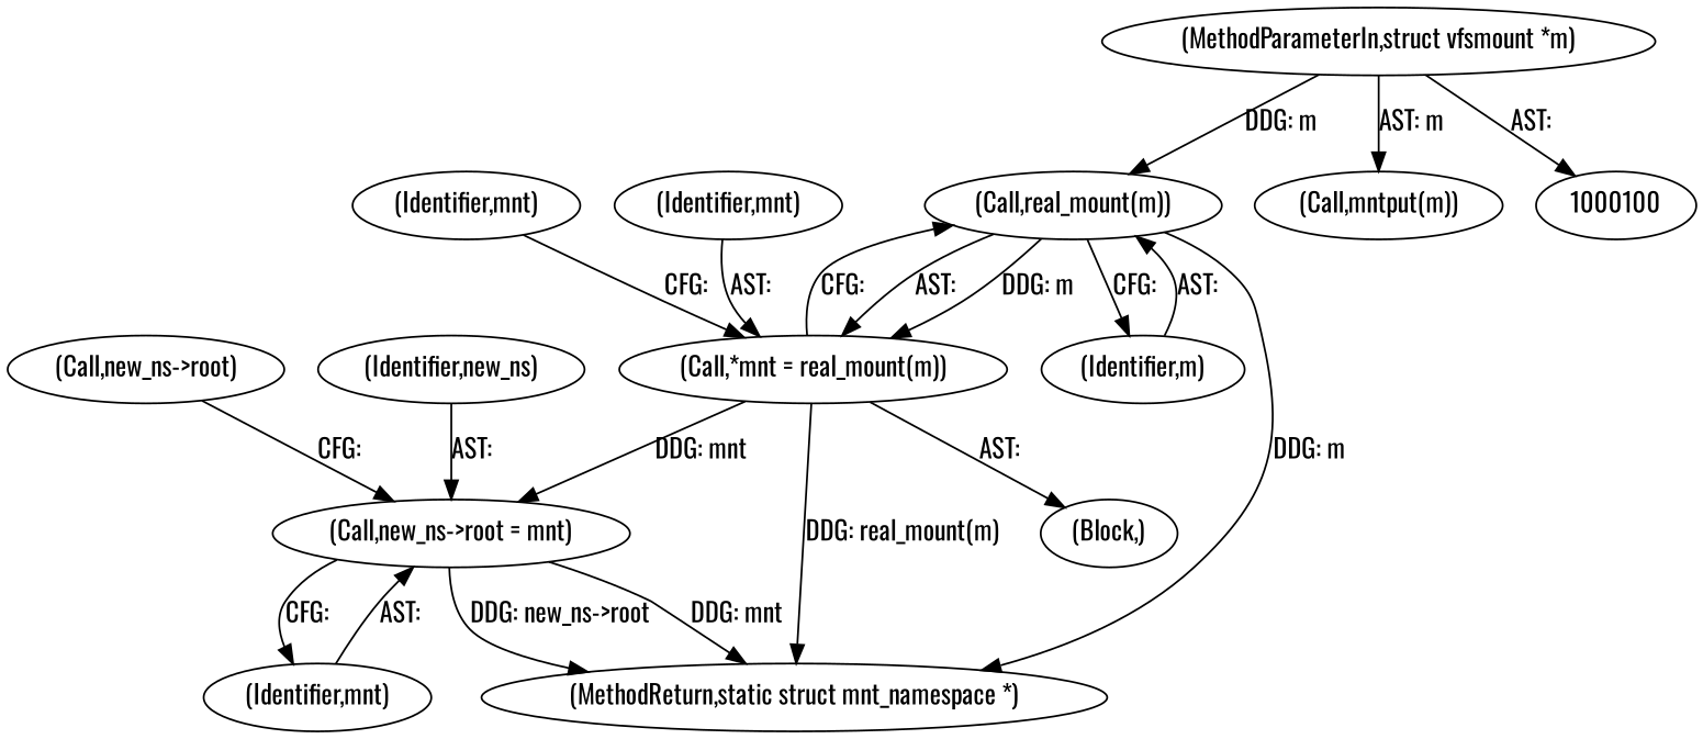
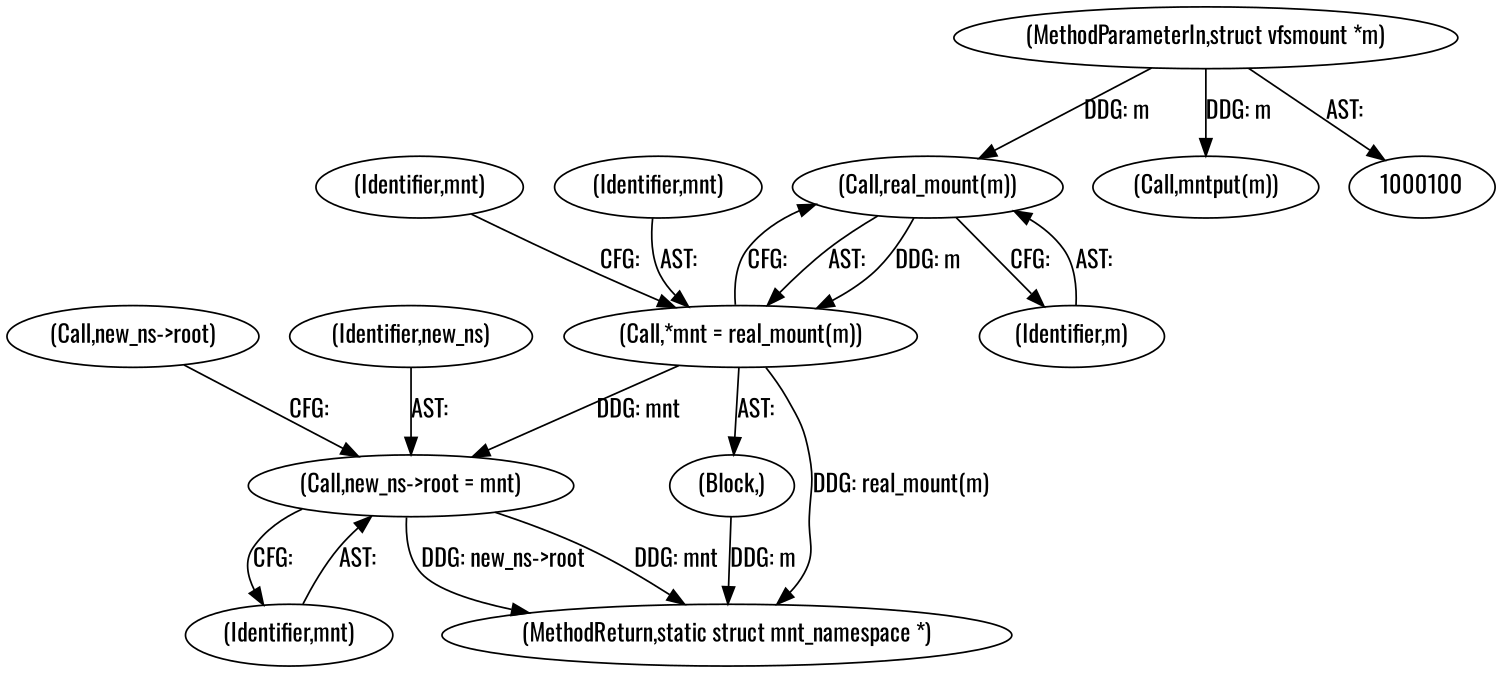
  digraph {
    fontname=Oswald
    node [fontname=Oswald]
    edge [fontname=Oswald]
    n1 [label="(Call,real_mount(m))"]
    n2 [label="(Call,*mnt = real_mount(m))"]
    n3 [label="(Identifier,m)"]
    n4 [label="(MethodReturn,static struct mnt_namespace *)"]
    n5 [label="(Call,new_ns->root = mnt)"]
    n6 [label="(Block,)"]
    n7 [label="(MethodParameterIn,struct vfsmount *m)"]
    n8 [label="(Call,mntput(m))"]
    1000100
    n10 [label="(Identifier,mnt)"]
    n11 [label="(Call,new_ns->root)"]
    n12 [label="(Identifier,new_ns)"]
    n13 [label="(Identifier,mnt)"]
    n14 [label="(Identifier,mnt)"]
    n1 -> n2 [label="AST: "]
    n1 -> n2 [label="DDG: m"]
    n1 -> n3 [label="CFG: "]
-   n1 -> n4 [label="DDG: m"]
+   n6 -> n4 [label="DDG: m"]
    n2 -> n1 [label="CFG: "]
    n2 -> n4 [label="DDG: real_mount(m)"]
    n2 -> n5 [label="DDG: mnt"]
    n2 -> n6 [label="AST: "]
    n3 -> n1 [label="AST: "]
    n5 -> n4 [label="DDG: new_ns->root"]
    n5 -> n4 [label="DDG: mnt"]
    n5 -> n10 [label="CFG: "]
    n7 -> n1 [label="DDG: m"]
-   n7 -> n8 [label="AST: m"]
+   n7 -> n8 [label="DDG: m"]
    n7 -> 1000100 [label="AST: "]
    n10 -> n5 [label="AST: "]
    n11 -> n5 [label="CFG: "]
    n12 -> n5 [label="AST: "]
    n13 -> n2 [label="CFG: "]
    n14 -> n2 [label="AST: "]
  }
